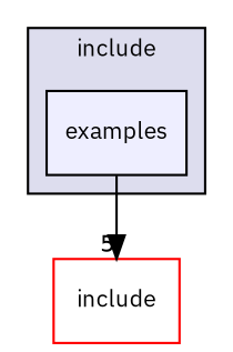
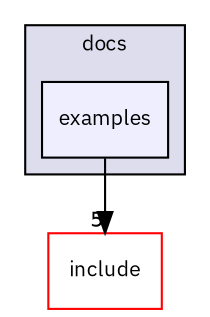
  digraph {
    compound=true
    fontname="IBM Plex Sans"
    node [fontname="IBM Plex Sans" fontsize=10 shape=box style=filled]
    n1 [fillcolor="#eeeeff" label=examples pencolor=black]
    n2 [color=red fillcolor=white label=include]
    subgraph cluster_1 {
      bgcolor="#ddddee"
      fontsize=10
-     label=include
+     label=docs
      pencolor=black
      n1
    }
    n1 -> n2 [headlabel=5 labeldistance=1.5 labelfontname=Helvetica labelfontsize=10 fontname="IBM Plex Sans"]
  }
